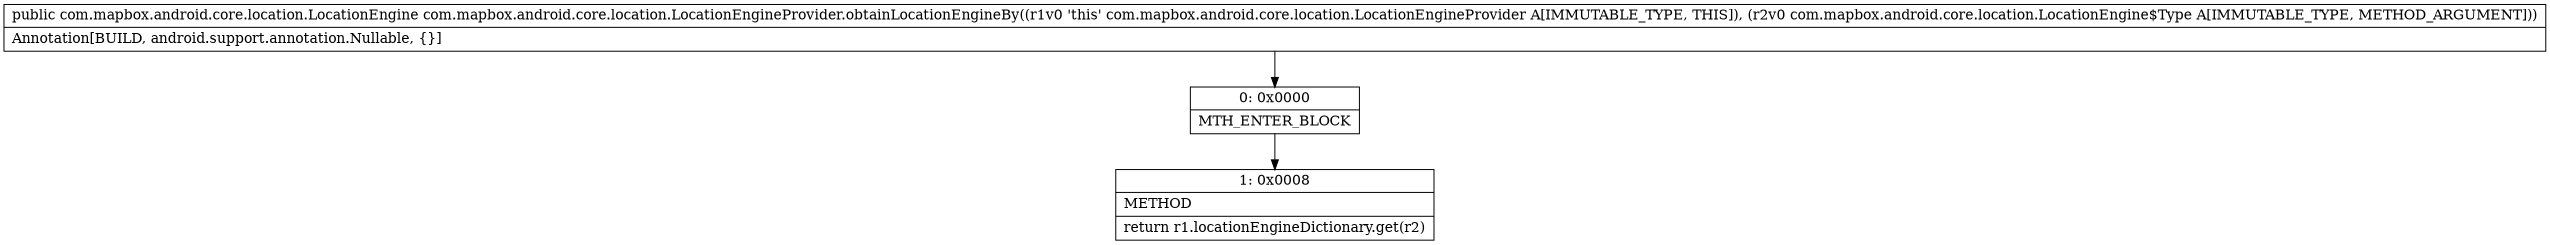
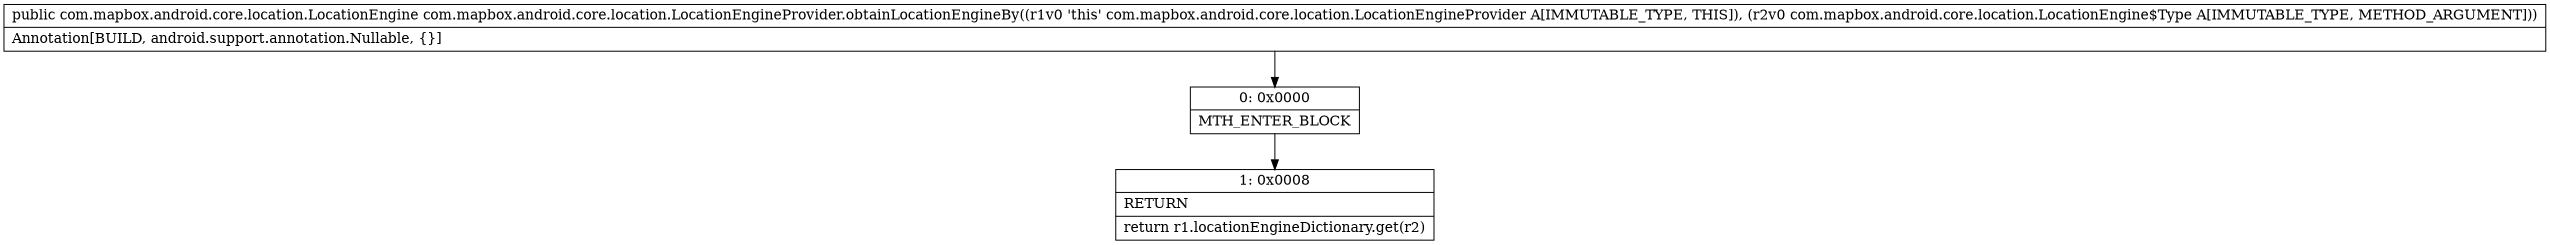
  digraph {
    node [shape=record]
    n1 [label="{0\:\ 0x0000|MTH_ENTER_BLOCK\l}"]
-   n2 [label="{1\:\ 0x0008|METHOD\l|return r1.locationEngineDictionary.get(r2)\l}"]
+   n2 [label="{1\:\ 0x0008|RETURN\l|return r1.locationEngineDictionary.get(r2)\l}"]
    n3 [label="{public com.mapbox.android.core.location.LocationEngine com.mapbox.android.core.location.LocationEngineProvider.obtainLocationEngineBy((r1v0 'this' com.mapbox.android.core.location.LocationEngineProvider A[IMMUTABLE_TYPE, THIS]), (r2v0 com.mapbox.android.core.location.LocationEngine$Type A[IMMUTABLE_TYPE, METHOD_ARGUMENT]))  | Annotation[BUILD, android.support.annotation.Nullable, \{\}]\l}"]
    n1 -> n2
    n3 -> n1
  }
